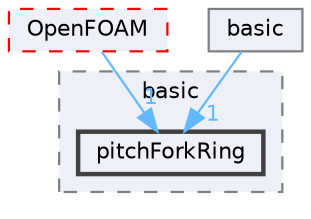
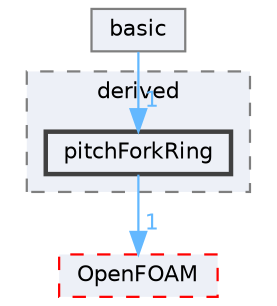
  digraph {
    compound=true
    node [fillcolor="#edf0f7" fontname=Helvetica fontsize=10 shape=box]
    edge [color=steelblue1 fontcolor=steelblue1 fontname=Helvetica fontsize=10 headlabel=1 labeldistance=1.5 labelfontname=Helvetica labelfontsize=10]
    n1 [color=grey25 height=0.2 label=pitchForkRing style="filled,bold" width=0.4]
    n2 [color=red height=0.2 label=OpenFOAM style="filled,dashed" width=0.4]
    n3 [color=grey50 height=0.2 label=basic style=filled width=0.4]
    subgraph cluster_1 {
      bgcolor="#edf0f7"
      fontname=Helvetica
      fontsize=10
-     label=basic
+     label=derived
      pencolor=grey50
      style="filled,dashed"
      n1
    }
-   n2 -> n1
+   n1 -> n2
    n3 -> n1
  }
